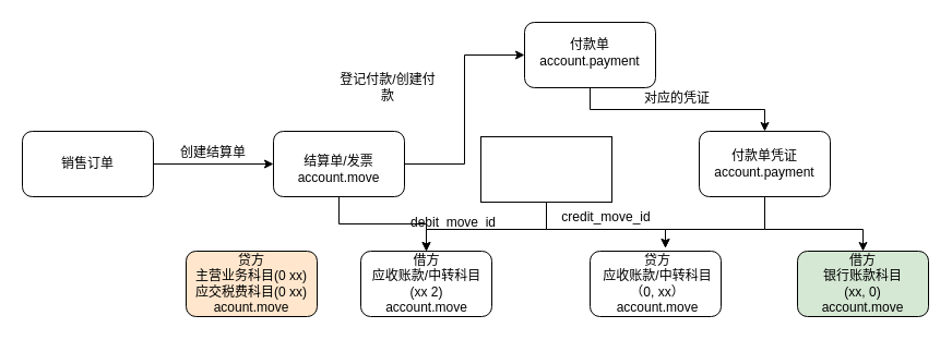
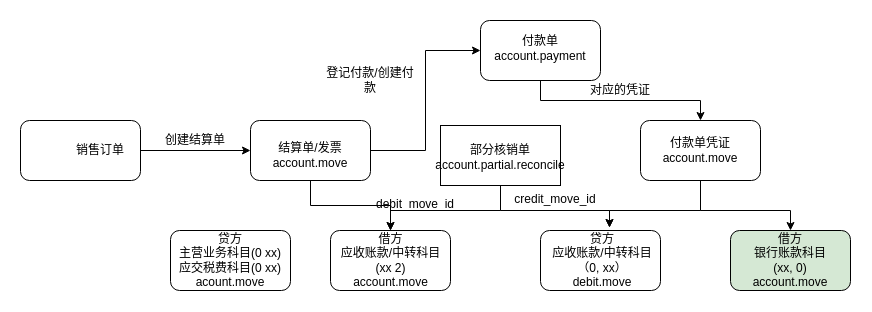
  <mxCell id="0" />
  <mxCell id="1" parent="0" />
  <mxCell id="2" style="edgeStyle=orthogonalEdgeStyle;rounded=0;orthogonalLoop=1;jettySize=auto;html=1;entryX=0;entryY=0.5;entryDx=0;entryDy=0;" edge="1" parent="1" source="3" target="14"><mxGeometry relative="1" as="geometry" /></mxCell>
  <mxCell id="3" value="" style="rounded=1;whiteSpace=wrap;html=1;" vertex="1" parent="1"><mxGeometry x="250" y="120" width="120" height="60" as="geometry" /></mxCell>
  <mxCell id="4" style="edgeStyle=orthogonalEdgeStyle;rounded=0;orthogonalLoop=1;jettySize=auto;html=1;entryX=0.5;entryY=0;entryDx=0;entryDy=0;" edge="1" parent="1" source="5" target="11"><mxGeometry relative="1" as="geometry" /></mxCell>
  <mxCell id="5" value="结算单/发票&lt;br&gt;account.move" style="text;html=1;strokeColor=none;fillColor=none;align=center;verticalAlign=middle;whiteSpace=wrap;rounded=0;" vertex="1" parent="1"><mxGeometry x="270" y="130" width="80" height="50" as="geometry" /></mxCell>
  <mxCell id="6" style="edgeStyle=orthogonalEdgeStyle;rounded=0;orthogonalLoop=1;jettySize=auto;html=1;entryX=0;entryY=0.5;entryDx=0;entryDy=0;" edge="1" parent="1" source="7" target="3"><mxGeometry relative="1" as="geometry"><mxPoint x="240" y="150" as="targetPoint" /></mxGeometry></mxCell>
  <mxCell id="7" value="" style="rounded=1;whiteSpace=wrap;html=1;" vertex="1" parent="1"><mxGeometry x="20" y="120" width="120" height="60" as="geometry" /></mxCell>
- <mxCell id="8" value="销售订单" style="text;html=1;strokeColor=none;fillColor=none;align=center;verticalAlign=middle;whiteSpace=wrap;rounded=0;" vertex="1" parent="1"><mxGeometry x="45" y="135" width="70" height="30" as="geometry" /></mxCell>
+ <mxCell id="8" value="销售订单" style="text;html=1;strokeColor=none;fillColor=none;align=center;verticalAlign=middle;whiteSpace=wrap;rounded=0;" vertex="1" parent="1"><mxGeometry x="65" y="135" width="70" height="30" as="geometry" /></mxCell>
  <mxCell id="9" value="创建结算单" style="text;html=1;strokeColor=none;fillColor=none;align=center;verticalAlign=middle;whiteSpace=wrap;rounded=0;" vertex="1" parent="1"><mxGeometry x="160" y="130" width="70" height="20" as="geometry" /></mxCell>
- <mxCell id="10" value="贷方&lt;br&gt;主营业务科目(0 xx)&lt;br&gt;应交税费科目(0 xx)&lt;br&gt;acount.move" style="rounded=1;whiteSpace=wrap;html=1;fillColor=#ffe6cc;" vertex="1" parent="1"><mxGeometry x="170" y="230" width="120" height="60" as="geometry" /></mxCell>
+ <mxCell id="10" value="贷方&lt;br&gt;主营业务科目(0 xx)&lt;br&gt;应交税费科目(0 xx)&lt;br&gt;acount.move" style="rounded=1;whiteSpace=wrap;html=1;" vertex="1" parent="1"><mxGeometry x="170" y="230" width="120" height="60" as="geometry" /></mxCell>
  <mxCell id="11" value="" style="rounded=1;whiteSpace=wrap;html=1;" vertex="1" parent="1"><mxGeometry x="330" y="230" width="120" height="60" as="geometry" /></mxCell>
  <mxCell id="12" value="借方&lt;br&gt;应收账款/中转科目&lt;br&gt;(xx 2)&lt;br&gt;account.move" style="text;html=1;strokeColor=none;fillColor=none;align=center;verticalAlign=middle;whiteSpace=wrap;rounded=0;" vertex="1" parent="1"><mxGeometry x="331" y="240" width="119" height="40" as="geometry" /></mxCell>
  <mxCell id="13" style="edgeStyle=orthogonalEdgeStyle;rounded=0;orthogonalLoop=1;jettySize=auto;html=1;entryX=0.5;entryY=0;entryDx=0;entryDy=0;" edge="1" parent="1" source="14" target="22"><mxGeometry relative="1" as="geometry"><mxPoint x="590" y="120" as="targetPoint" /><Array as="points"><mxPoint x="540" y="100" /><mxPoint x="700" y="100" /></Array></mxGeometry></mxCell>
  <mxCell id="14" value="" style="rounded=1;whiteSpace=wrap;html=1;" vertex="1" parent="1"><mxGeometry x="480" y="20" width="120" height="60" as="geometry" /></mxCell>
  <mxCell id="15" value="付款单&lt;br&gt;account.payment" style="text;html=1;strokeColor=none;fillColor=none;align=center;verticalAlign=middle;whiteSpace=wrap;rounded=0;" vertex="1" parent="1"><mxGeometry x="500" y="35" width="80" height="25" as="geometry" /></mxCell>
- <mxCell id="16" value="登记付款/创建付款" style="text;html=1;strokeColor=none;fillColor=none;align=center;verticalAlign=middle;whiteSpace=wrap;rounded=0;" vertex="1" parent="1"><mxGeometry x="305" y="70" width="100" height="20" as="geometry" /></mxCell>
+ <mxCell id="16" value="登记付款/创建付款" style="text;html=1;strokeColor=none;fillColor=none;align=center;verticalAlign=middle;whiteSpace=wrap;rounded=0;" vertex="1" parent="1"><mxGeometry x="320" y="70" width="100" height="20" as="geometry" /></mxCell>
  <mxCell id="17" style="edgeStyle=orthogonalEdgeStyle;rounded=0;orthogonalLoop=1;jettySize=auto;html=1;entryX=0.575;entryY=-0.05;entryDx=0;entryDy=0;entryPerimeter=0;" edge="1" parent="1" source="18" target="26"><mxGeometry relative="1" as="geometry"><Array as="points"><mxPoint x="500" y="210" /><mxPoint x="609" y="210" /></Array></mxGeometry></mxCell>
  <mxCell id="18" value="" style="rounded=0;whiteSpace=wrap;html=1;" vertex="1" parent="1"><mxGeometry x="440" y="125" width="120" height="60" as="geometry" /></mxCell>
  <mxCell id="19" style="edgeStyle=orthogonalEdgeStyle;rounded=0;orthogonalLoop=1;jettySize=auto;html=1;entryX=0.5;entryY=0;entryDx=0;entryDy=0;exitX=0.5;exitY=1;exitDx=0;exitDy=0;" edge="1" parent="1" source="18" target="11"><mxGeometry relative="1" as="geometry"><mxPoint x="540" y="190" as="sourcePoint" /><Array as="points"><mxPoint x="500" y="210" /><mxPoint x="390" y="210" /></Array></mxGeometry></mxCell>
+ <mxCell id="20" value="部分核销单&lt;br&gt;account.partial.reconcile" style="text;html=1;strokeColor=none;fillColor=none;align=center;verticalAlign=middle;whiteSpace=wrap;rounded=0;" vertex="1" parent="1"><mxGeometry x="450" y="137" width="100" height="40" as="geometry" /></mxCell>
  <mxCell id="21" style="edgeStyle=orthogonalEdgeStyle;rounded=0;orthogonalLoop=1;jettySize=auto;html=1;entryX=0.5;entryY=0;entryDx=0;entryDy=0;" edge="1" parent="1" source="22" target="29"><mxGeometry relative="1" as="geometry"><Array as="points"><mxPoint x="700" y="210" /><mxPoint x="790" y="210" /></Array></mxGeometry></mxCell>
  <mxCell id="22" value="" style="rounded=1;whiteSpace=wrap;html=1;" vertex="1" parent="1"><mxGeometry x="640" y="120" width="120" height="60" as="geometry" /></mxCell>
  <mxCell id="23" value="debit_move_id" style="text;html=1;strokeColor=none;fillColor=none;align=center;verticalAlign=middle;whiteSpace=wrap;rounded=0;" vertex="1" parent="1"><mxGeometry x="355" y="194" width="120" height="20" as="geometry" /></mxCell>
  <mxCell id="24" style="edgeStyle=orthogonalEdgeStyle;rounded=0;orthogonalLoop=1;jettySize=auto;html=1;entryX=0.575;entryY=-0.05;entryDx=0;entryDy=0;entryPerimeter=0;exitX=0.5;exitY=1;exitDx=0;exitDy=0;" edge="1" parent="1" source="22" target="26"><mxGeometry relative="1" as="geometry"><mxPoint x="700" y="190" as="sourcePoint" /><Array as="points"><mxPoint x="700" y="210" /><mxPoint x="609" y="210" /></Array></mxGeometry></mxCell>
- <mxCell id="25" value="付款单凭证&lt;br&gt;account.payment" style="text;html=1;strokeColor=none;fillColor=none;align=center;verticalAlign=middle;whiteSpace=wrap;rounded=0;" vertex="1" parent="1"><mxGeometry x="650" y="130" width="100" height="40" as="geometry" /></mxCell>
+ <mxCell id="25" value="付款单凭证&lt;br&gt;account.move" style="text;html=1;strokeColor=none;fillColor=none;align=center;verticalAlign=middle;whiteSpace=wrap;rounded=0;" vertex="1" parent="1"><mxGeometry x="650" y="130" width="100" height="40" as="geometry" /></mxCell>
  <mxCell id="26" value="" style="rounded=1;whiteSpace=wrap;html=1;" vertex="1" parent="1"><mxGeometry x="540" y="230" width="120" height="60" as="geometry" /></mxCell>
- <mxCell id="27" value="贷方&lt;br&gt;应收账款/中转科目&lt;br&gt;（0, xx）&lt;br&gt;account.move" style="text;html=1;strokeColor=none;fillColor=none;align=center;verticalAlign=middle;whiteSpace=wrap;rounded=0;" vertex="1" parent="1"><mxGeometry x="547" y="240" width="110" height="40" as="geometry" /></mxCell>
+ <mxCell id="27" value="贷方&lt;br&gt;应收账款/中转科目&lt;br&gt;（0, xx）&lt;br&gt;debit.move" style="text;html=1;strokeColor=none;fillColor=none;align=center;verticalAlign=middle;whiteSpace=wrap;rounded=0;" vertex="1" parent="1"><mxGeometry x="547" y="240" width="110" height="40" as="geometry" /></mxCell>
  <mxCell id="28" value="credit_move_id" style="text;html=1;strokeColor=none;fillColor=none;align=center;verticalAlign=middle;whiteSpace=wrap;rounded=0;" vertex="1" parent="1"><mxGeometry x="510" y="189" width="90" height="20" as="geometry" /></mxCell>
  <mxCell id="29" value="借方&lt;br&gt;银行账款科目&lt;br&gt;(xx, 0)&lt;br&gt;account.move" style="rounded=1;whiteSpace=wrap;html=1;fillColor=#d5e8d4;" vertex="1" parent="1"><mxGeometry x="730" y="230" width="120" height="60" as="geometry" /></mxCell>
  <mxCell id="30" value="对应的凭证" style="text;html=1;strokeColor=none;fillColor=none;align=center;verticalAlign=middle;whiteSpace=wrap;rounded=0;" vertex="1" parent="1"><mxGeometry x="550" y="80" width="140" height="20" as="geometry" /></mxCell>
